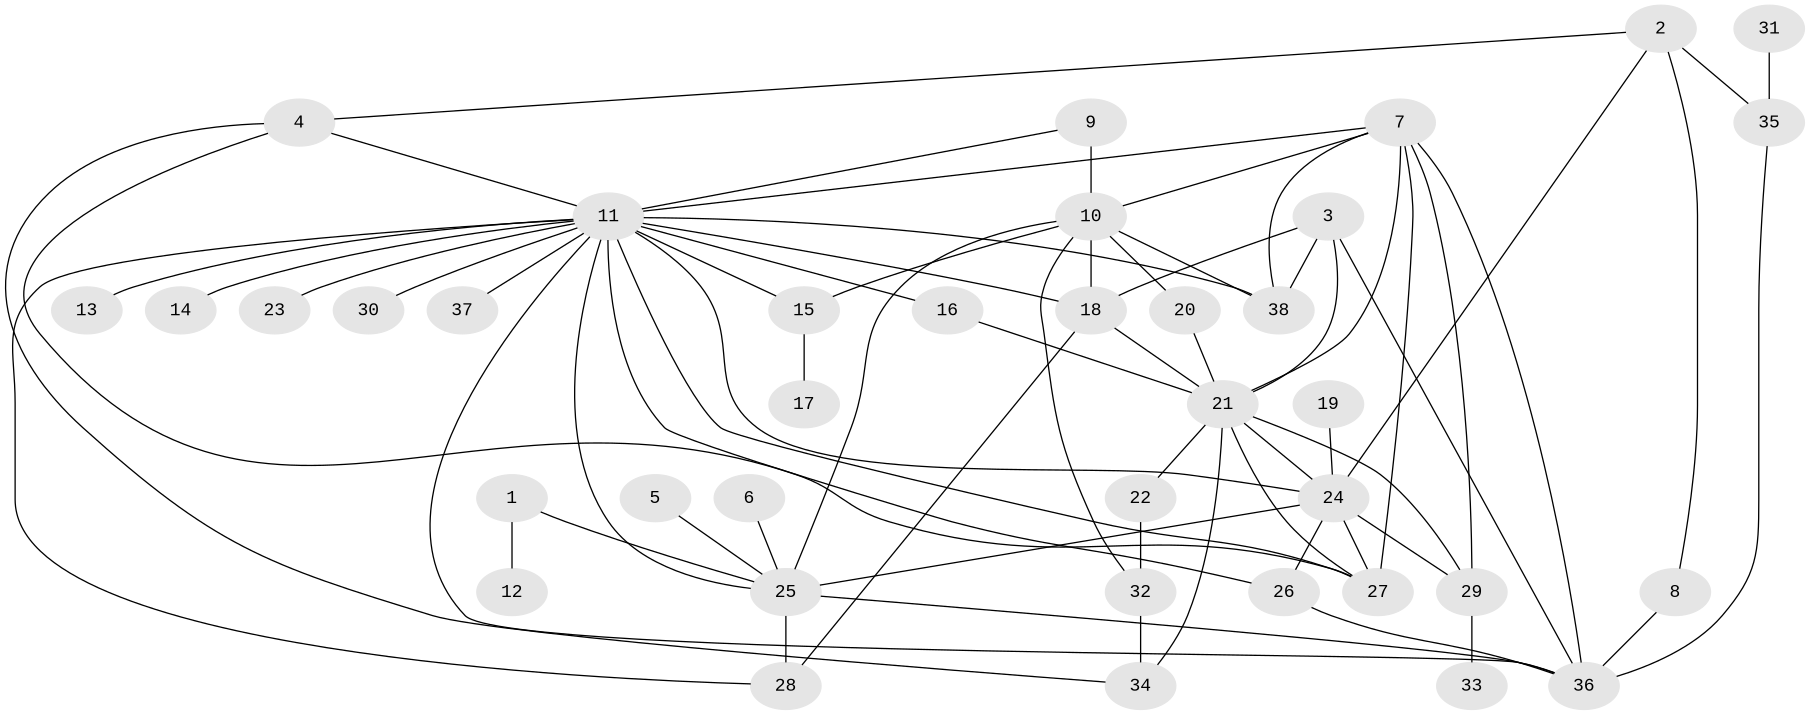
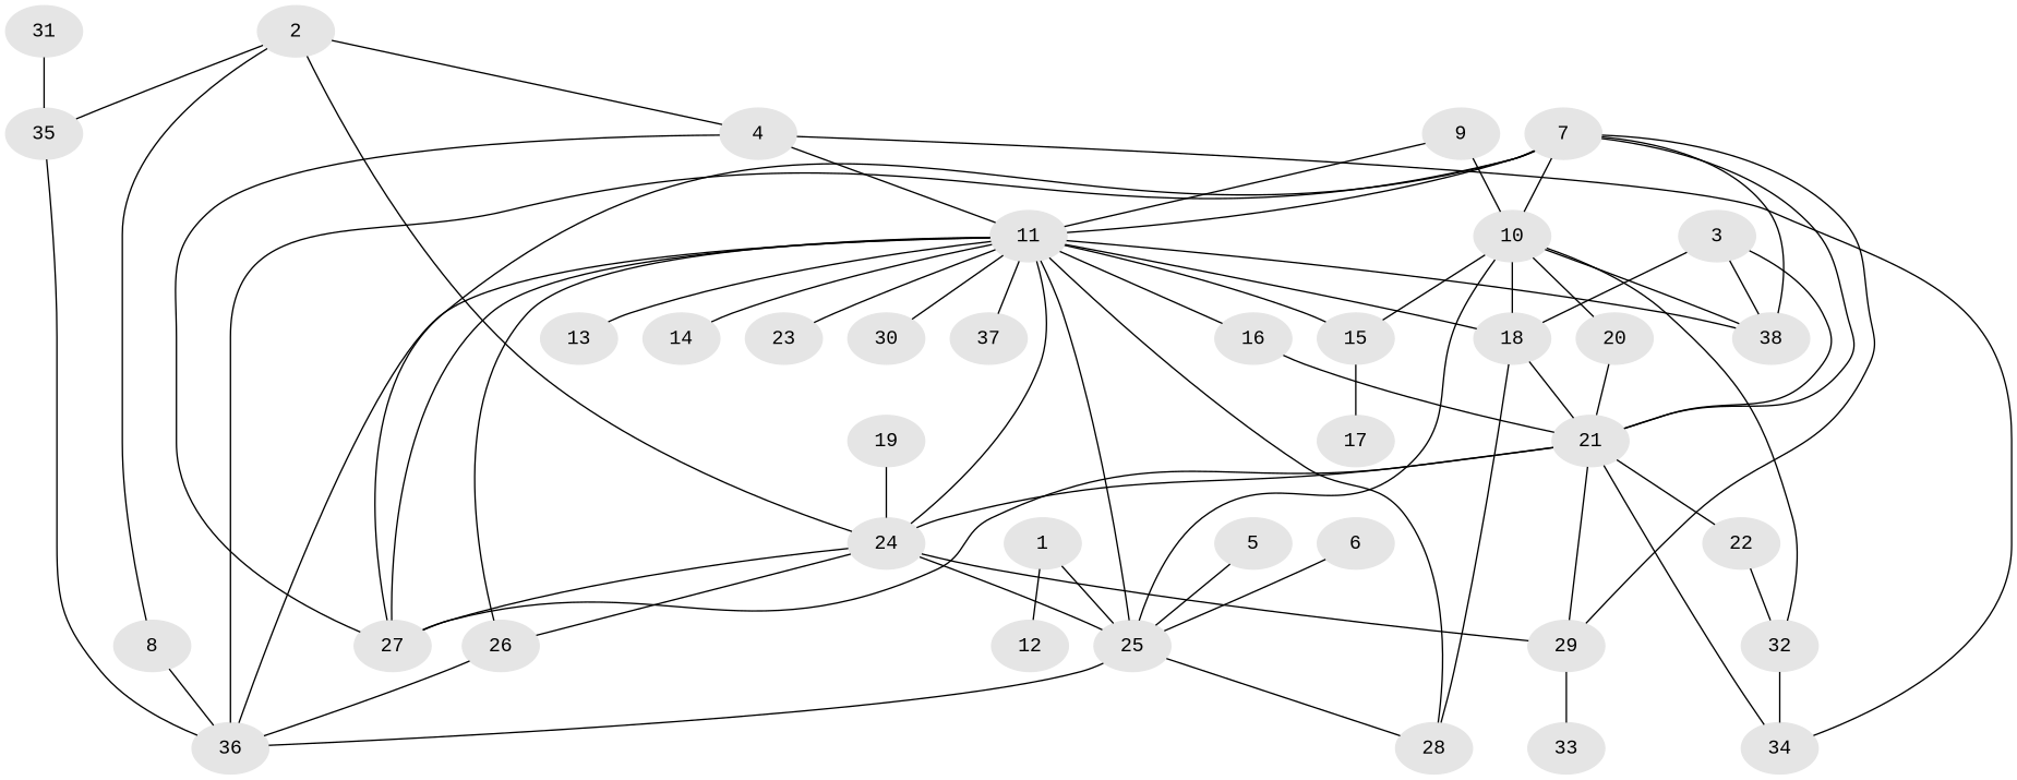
  graph {
    fontname="Liberation Mono"
    node [color=gray90 fontname="Liberation Mono" style=filled]
    edge [fontname="Liberation Mono" weight=1.0]
    1
    12
    25
    36
    28
    2
    4
    8
    24
    35
    11
    27
    34
    29
    26
    3
    18
    21
    38
    22
    15
    13
    14
    16
    23
    30
    37
    5
    6
    7
    10
    20
    32
    33
    9
    17
    19
    31
    1 -- 12
    1 -- 25
    25 -- 36
    25 -- 28
    2 -- 4
    2 -- 8
    2 -- 24
    2 -- 35
    4 -- 11
    4 -- 27
    4 -- 34
    8 -- 36 [weight=2.0]
    24 -- 25 [weight=2.0]
    24 -- 27
    24 -- 29
    24 -- 26
    35 -- 36
    11 -- 25
    11 -- 36
    11 -- 28
    11 -- 24
    11 -- 27
    11 -- 26
    11 -- 18
    11 -- 38
    11 -- 15
    11 -- 13
    11 -- 14
    11 -- 16
    11 -- 23
    11 -- 30
    11 -- 37
    29 -- 33
    26 -- 36
-   3 -- 36
    3 -- 18
    3 -- 21
    3 -- 38
    18 -- 28
    18 -- 21
    21 -- 24
    21 -- 27
    21 -- 34
    21 -- 29
    21 -- 22
    22 -- 32
    15 -- 17
    16 -- 21
    5 -- 25
    6 -- 25
    7 -- 36
    7 -- 11
    7 -- 27
    7 -- 29
    7 -- 21
    7 -- 38
    7 -- 10
    10 -- 25
    10 -- 18 [weight=2.0]
    10 -- 38 [weight=2.0]
    10 -- 15
    10 -- 20
    10 -- 32
    20 -- 21
    32 -- 34
    9 -- 11
    9 -- 10 [weight=2.0]
    19 -- 24
    31 -- 35
  }
